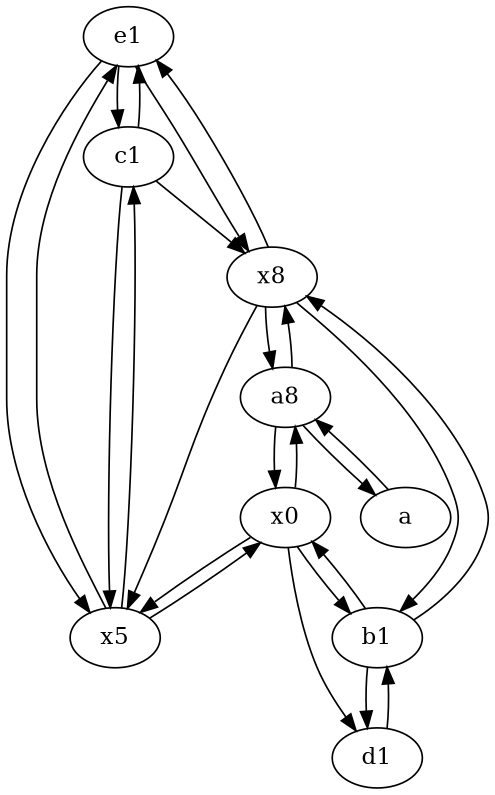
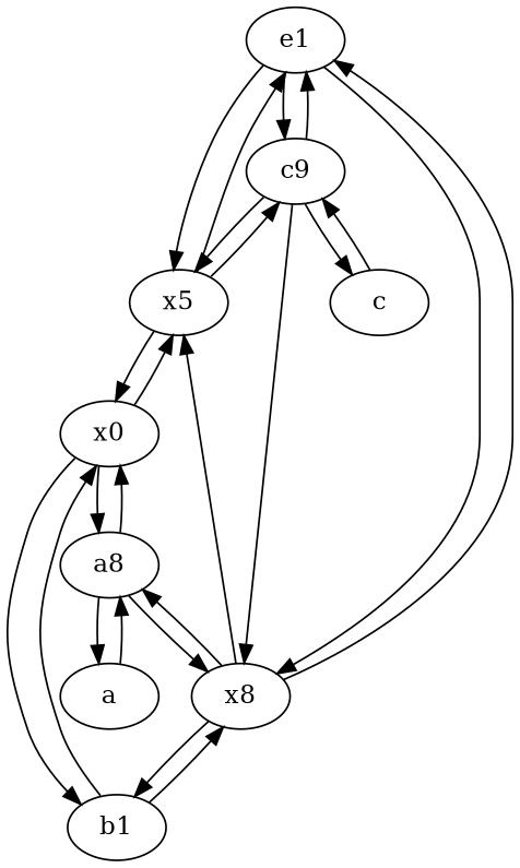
  digraph {
    e1
-   c1
+   c1 [label=c9]
    n3 [label=x5]
    n4 [label=x8]
+   c
    x0
    b1
    n8 [label=a8]
-   d1
    a
    e1 -> c1
    e1 -> n3
    e1 -> n4
    c1 -> e1
    c1 -> n3
    c1 -> n4
+   c1 -> c
    n3 -> e1
    n3 -> c1
    n3 -> x0
    n4 -> e1
    n4 -> n3
    n4 -> b1
    n4 -> n8
+   c -> c1
    x0 -> n3
    x0 -> b1
    x0 -> n8
-   x0 -> d1
    b1 -> n4
    b1 -> x0
-   b1 -> d1
    n8 -> n4
    n8 -> x0
    n8 -> a
-   d1 -> b1
    a -> n8
  }
